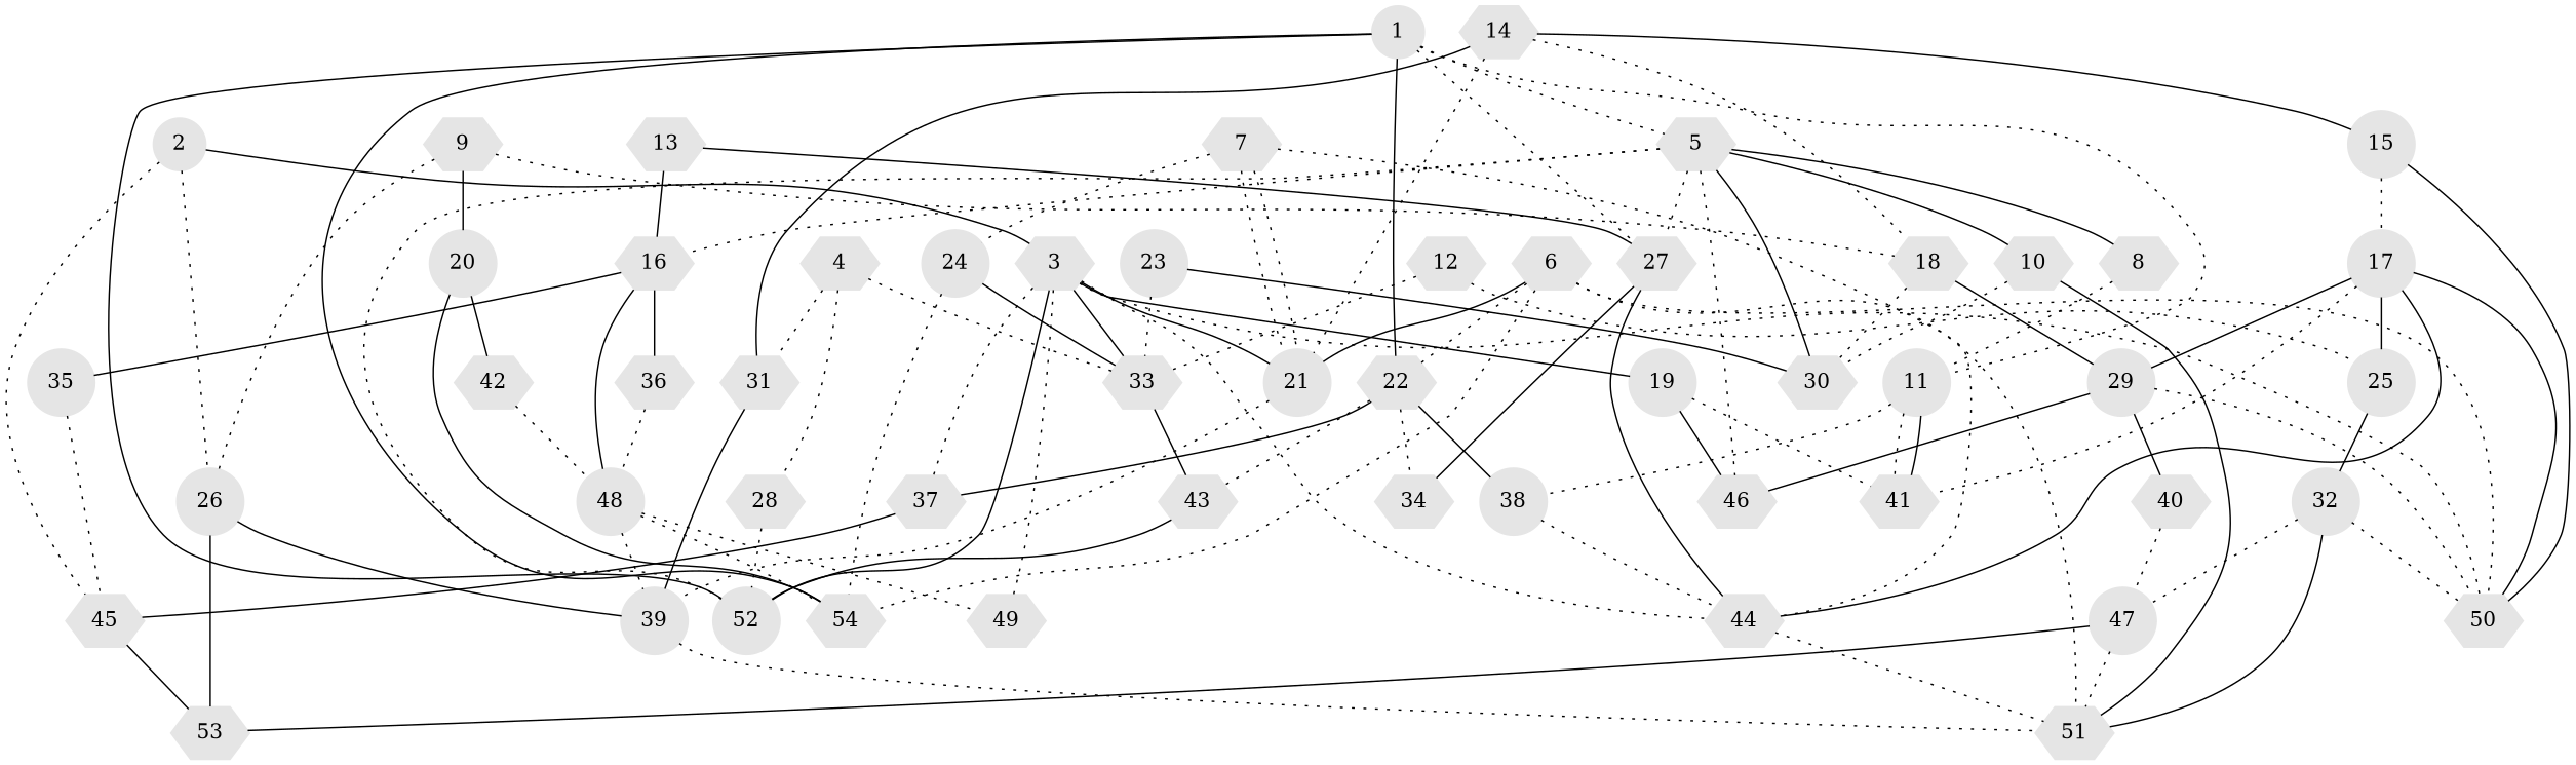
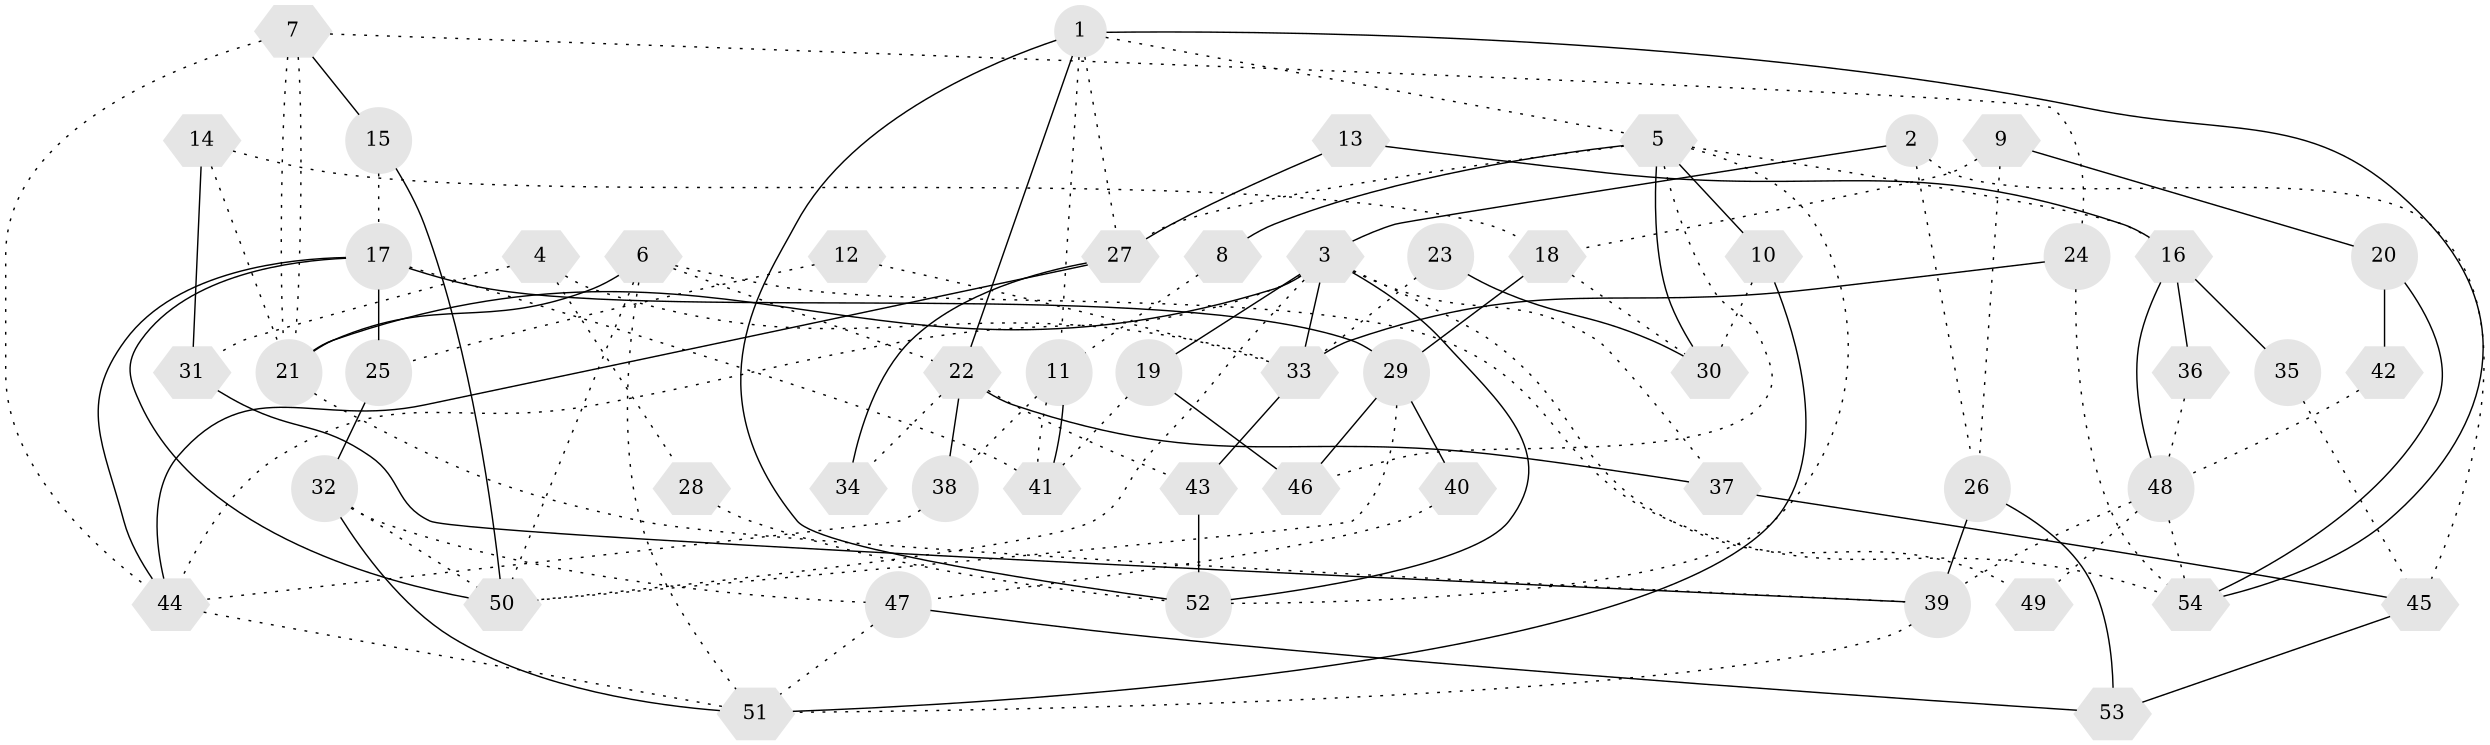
  graph {
    node [color=gray90 shape=hexagon style=filled]
    edge [style=dotted]
    1 [shape=circle]
    5
    11 [shape=circle]
    22
    27
    52 [shape=circle]
    54
    8
    10
    16
    30
    46
    38 [shape=circle]
    41
    37
    34
    43
    44
    2 [shape=circle]
    3
    26 [shape=circle]
    45
    19 [shape=circle]
    21 [shape=circle]
    33
    49
    50
    39 [shape=circle]
    53
    51
    4
    28
    31
    35 [shape=circle]
    36
    48 [shape=circle]
    6
    7
    15 [shape=circle]
    24 [shape=circle]
    17 [shape=circle]
    9
    18
    20 [shape=circle]
    29 [shape=circle]
    42
    12
    25 [shape=circle]
    32 [shape=circle]
    13
    14
    40
    23 [shape=circle]
    47 [shape=circle]
    1 -- 5
    1 -- 11
    1 -- 22 [style=solid]
    1 -- 27
    1 -- 52 [style=solid]
    1 -- 54 [style=solid]
    5 -- 27
    5 -- 52
    5 -- 8 [style=solid]
    5 -- 10 [style=solid]
    5 -- 16
    5 -- 30 [style=solid]
    5 -- 46
    11 -- 38
    11 -- 41
    11 -- 41 [style=solid]
    22 -- 38 [style=solid]
    22 -- 37 [style=solid]
    22 -- 34
    22 -- 43
    27 -- 34 [style=solid]
    27 -- 44 [style=solid]
    8 -- 11
    10 -- 30
    10 -- 51 [style=solid]
    16 -- 35 [style=solid]
    16 -- 36 [style=solid]
    16 -- 48 [style=solid]
    38 -- 44
    37 -- 45 [style=solid]
    43 -- 52 [style=solid]
    44 -- 51
    2 -- 3 [style=solid]
    2 -- 26
    2 -- 45
    3 -- 52 [style=solid]
    3 -- 37
    3 -- 44
    3 -- 19 [style=solid]
    3 -- 21 [style=solid]
    3 -- 33 [style=solid]
    3 -- 49
    3 -- 50
    26 -- 39 [style=solid]
    26 -- 53 [style=solid]
    45 -- 53 [style=solid]
    19 -- 46 [style=solid]
    19 -- 41
    21 -- 39
    33 -- 43 [style=solid]
    39 -- 51
    4 -- 33
    4 -- 28
    4 -- 31
    28 -- 52
    31 -- 39 [style=solid]
    35 -- 45
    36 -- 48
    48 -- 54
    48 -- 49
    48 -- 39
    6 -- 22
    6 -- 54
    6 -- 21 [style=solid]
    6 -- 50
    6 -- 51
    7 -- 44
    7 -- 21
    7 -- 21
-   14 -- 15 [style=solid]
+   7 -- 15 [style=solid]
    7 -- 24
    15 -- 50 [style=solid]
    15 -- 17
    24 -- 54
    24 -- 33 [style=solid]
    17 -- 41
    17 -- 44 [style=solid]
    17 -- 50 [style=solid]
    17 -- 29 [style=solid]
    17 -- 25 [style=solid]
    9 -- 26
    9 -- 18
    9 -- 20 [style=solid]
    18 -- 30
    18 -- 29 [style=solid]
    20 -- 54 [style=solid]
    20 -- 42 [style=solid]
    29 -- 46 [style=solid]
    29 -- 50
    29 -- 40 [style=solid]
    42 -- 48
    12 -- 33
    12 -- 25
    25 -- 32 [style=solid]
    32 -- 50
    32 -- 51 [style=solid]
    32 -- 47
    13 -- 27 [style=solid]
    13 -- 16 [style=solid]
    14 -- 21
    14 -- 31 [style=solid]
    14 -- 18
    40 -- 47
    23 -- 30 [style=solid]
    23 -- 33
    47 -- 53 [style=solid]
    47 -- 51
  }
